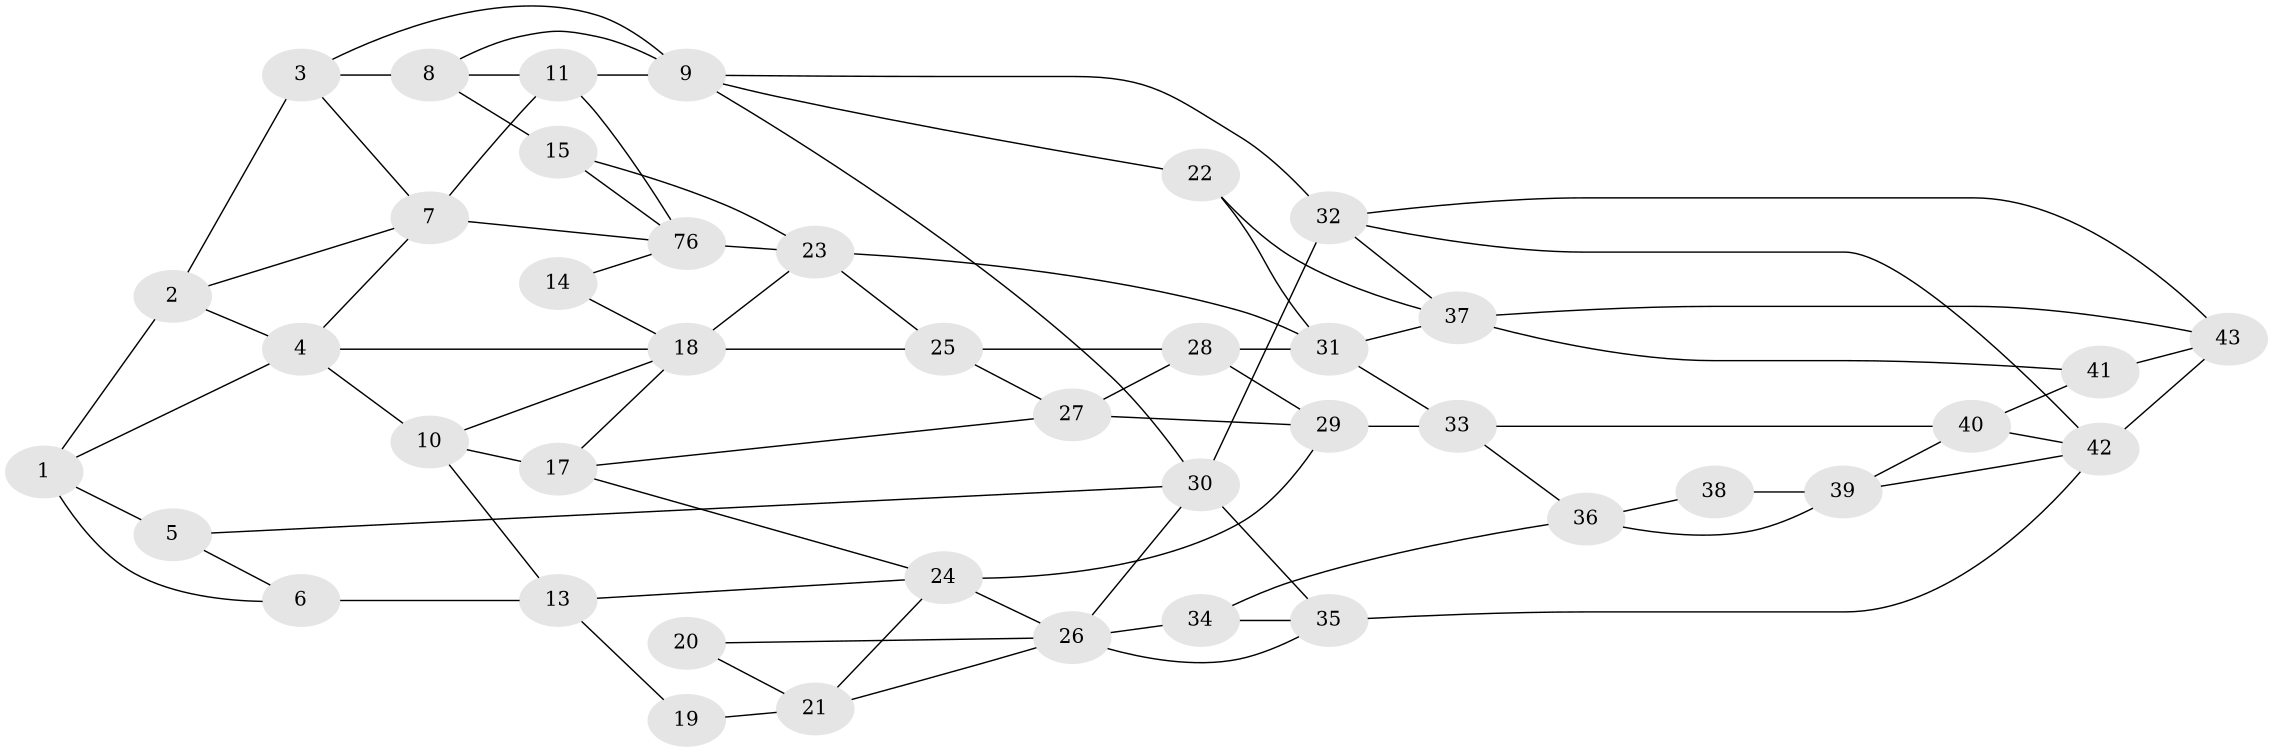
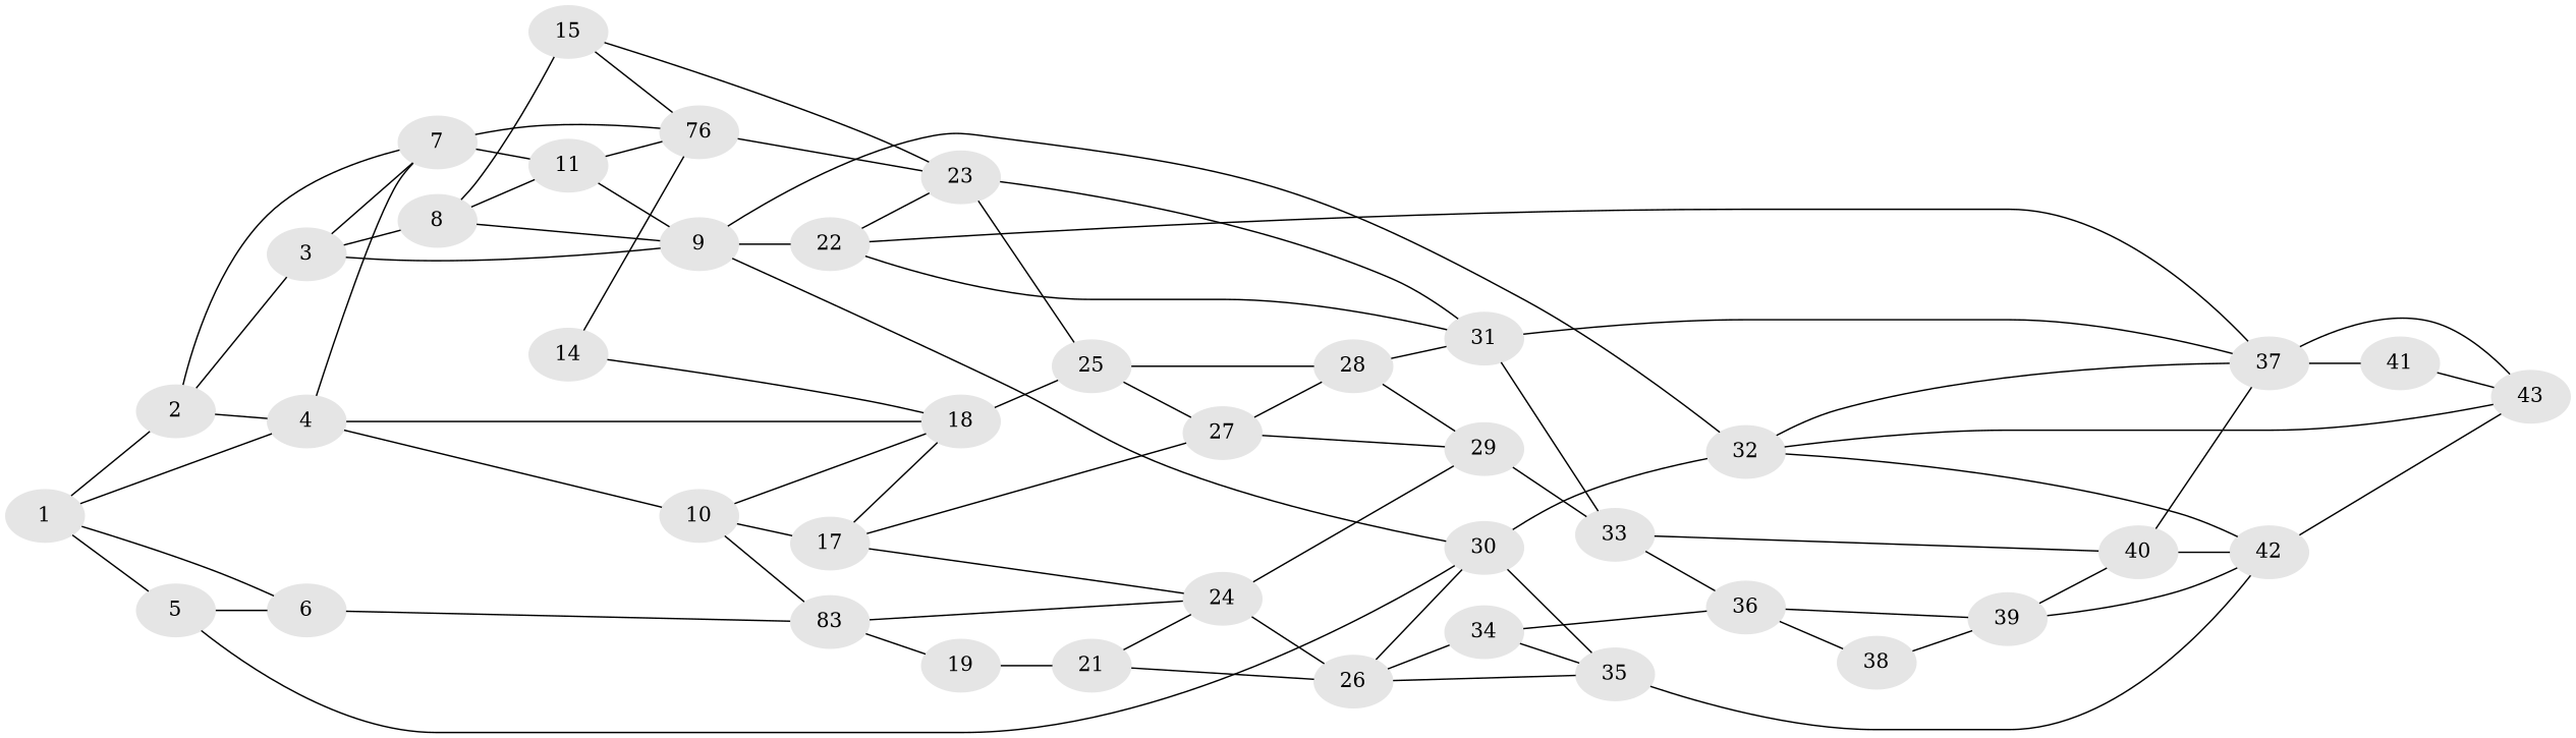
  graph {
    rankdir=LR
    node [color=gray90 style=filled]
    edge [weight=1.0]
    1
    2
    4
    5
    6
    3
    7
    10
    18
    30
-   13
+   13 [label=83]
    8
    9
    11
    n15 [label=76]
    15
    22
    32
    17
    25
    35
    19
    24
    23
    31
    37
    42
    43
    27
    21
    26
    29
    14
    28
-   20
    34
    33
    41
    36
    40
    38
    39
    1 -- 2
    1 -- 4
    1 -- 5
    1 -- 6
    2 -- 4
    2 -- 3
    2 -- 7
    4 -- 7
    4 -- 10
    4 -- 18
    5 -- 6 [weight=2.0]
    5 -- 30
    6 -- 13
    3 -- 7
    3 -- 8 [weight=2.0]
    3 -- 9 [weight=2.0]
    7 -- 11
    7 -- n15
    10 -- 18
    10 -- 13
    10 -- 17
    18 -- 25 [weight=2.0]
    30 -- 32 [weight=2.0]
    30 -- 35
    13 -- 19 [weight=2.0]
    13 -- 24 [weight=2.0]
    8 -- 9
    8 -- 11
    8 -- 15
    9 -- 30
    9 -- 22
    9 -- 32
    11 -- 9
    11 -- n15
    n15 -- 23
    15 -- n15
    15 -- 23
-   18 -- 23
+   22 -- 23
    22 -- 31
    22 -- 37
    32 -- 37
    32 -- 42
    32 -- 43
    17 -- 18
    17 -- 24
    17 -- 27
    25 -- 27
    25 -- 28 [weight=2.0]
    35 -- 42
    19 -- 21 [weight=2.0]
    24 -- 26
    24 -- 29
    23 -- 25
    23 -- 31
    31 -- 37
    31 -- 33
    37 -- 43
    37 -- 41
    42 -- 43
    27 -- 29
    27 -- 28
    21 -- 24
    21 -- 26
    26 -- 30
    26 -- 35
    26 -- 34
    29 -- 33
    14 -- 18
    14 -- n15 [weight=2.0]
    28 -- 31 [weight=2.0]
    28 -- 29
-   20 -- 21 [weight=2.0]
-   20 -- 26
    34 -- 35 [weight=2.0]
    34 -- 36
    33 -- 36
    33 -- 40
    41 -- 43
    36 -- 38
    36 -- 39
    40 -- 42
-   40 -- 41 [weight=2.0]
+   40 -- 37 [weight=2.0]
    38 -- 39 [weight=2.0]
    39 -- 42
    39 -- 40
  }
